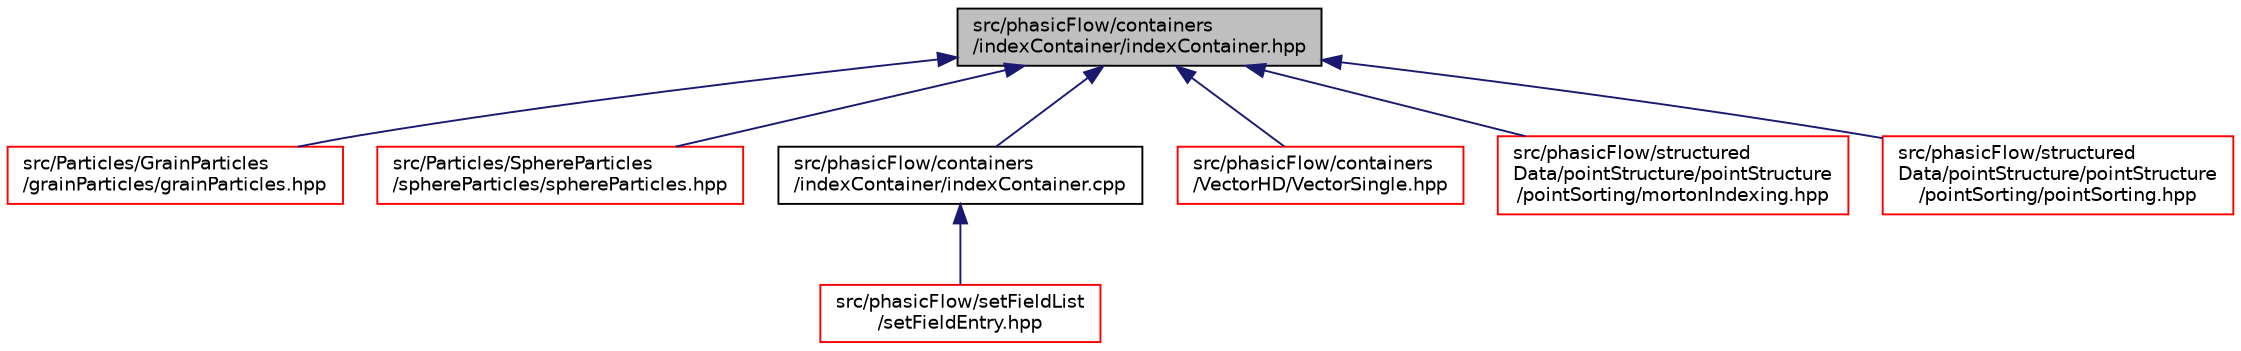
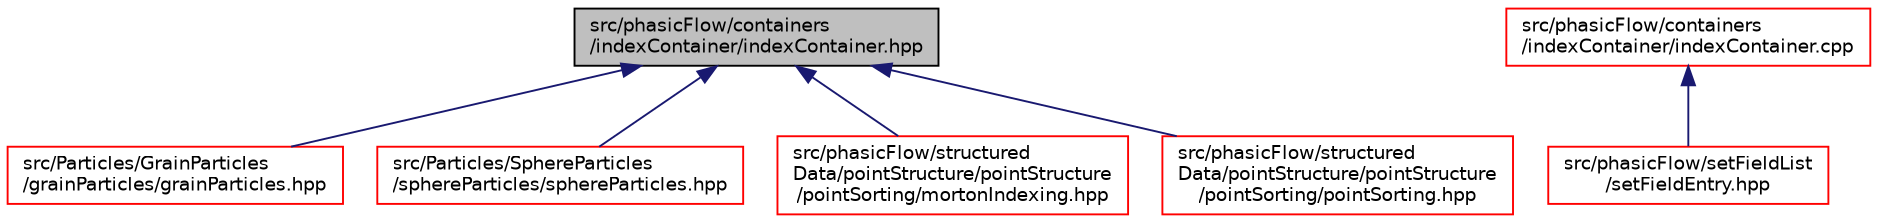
  digraph {
    node [color=red fillcolor=white fontname=Helvetica fontsize=10 shape=record style=filled]
    edge [color=midnightblue dir=back fontname=Helvetica fontsize=10 labelfontname=Helvetica labelfontsize=10 style=solid]
    n1 [color=black fillcolor=grey75 fontcolor=black height=0.2 label="src/phasicFlow/containers\l/indexContainer/indexContainer.hpp" width=0.4]
    n2 [height=0.2 label="src/Particles/GrainParticles\l/grainParticles/grainParticles.hpp" width=0.4]
    n3 [height=0.2 label="src/Particles/SphereParticles\l/sphereParticles/sphereParticles.hpp" width=0.4]
-   n4 [color=black height=0.2 label="src/phasicFlow/containers\l/indexContainer/indexContainer.cpp" width=0.4]
-   n5 [height=0.2 label="src/phasicFlow/containers\l/VectorHD/VectorSingle.hpp" width=0.4]
+   n4 [height=0.2 label="src/phasicFlow/containers\l/indexContainer/indexContainer.cpp" width=0.4]
    n6 [height=0.2 label="src/phasicFlow/structured\lData/pointStructure/pointStructure\l/pointSorting/mortonIndexing.hpp" width=0.4]
    n7 [height=0.2 label="src/phasicFlow/structured\lData/pointStructure/pointStructure\l/pointSorting/pointSorting.hpp" width=0.4]
    n8 [height=0.2 label="src/phasicFlow/setFieldList\l/setFieldEntry.hpp" width=0.4]
    n1 -> n2
    n1 -> n3
-   n1 -> n4
-   n1 -> n5
    n1 -> n6
    n1 -> n7
    n4 -> n8
  }
